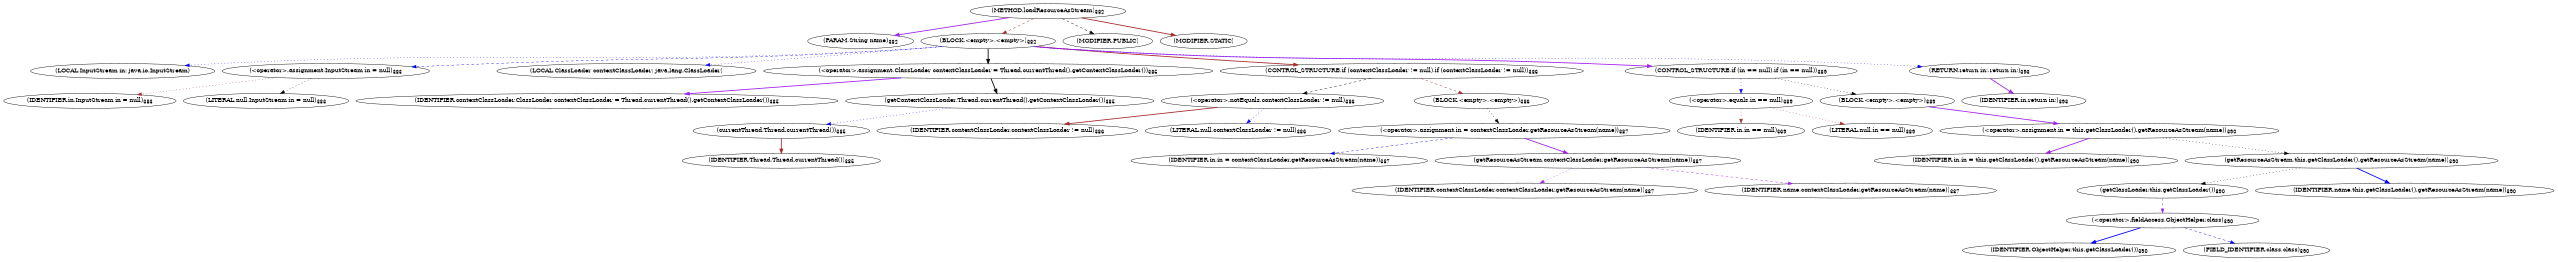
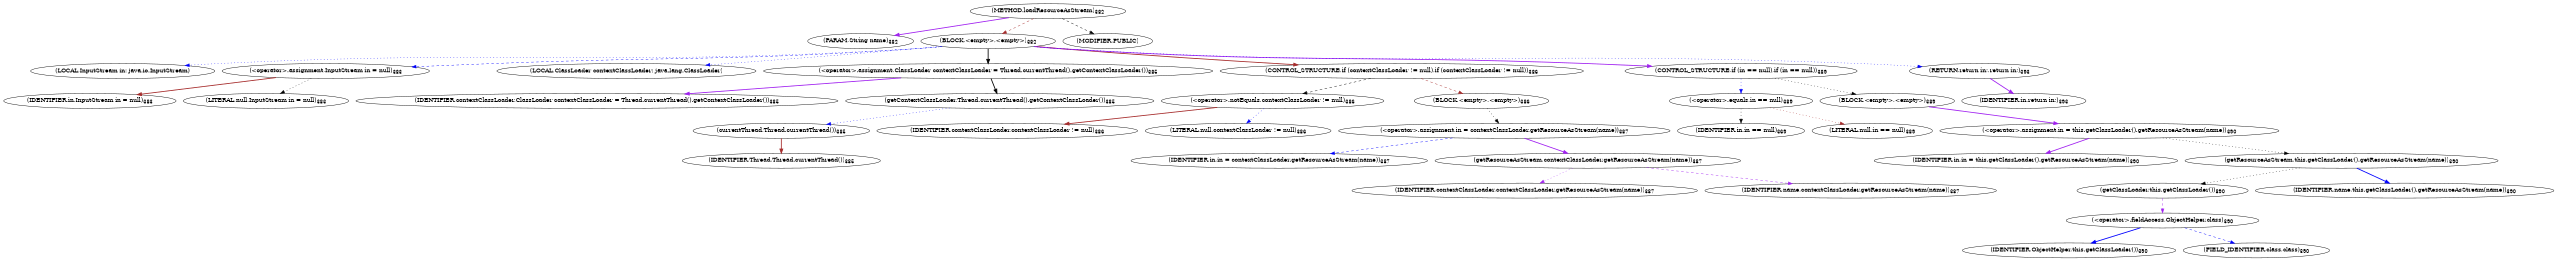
  digraph {
    edge [color=blue style=bold]
    n1 [label=<(METHOD,loadResourceAsStream)<SUB>382</SUB>>]
    n2 [label=<(PARAM,String name)<SUB>382</SUB>>]
    n3 [label=<(BLOCK,&lt;empty&gt;,&lt;empty&gt;)<SUB>382</SUB>>]
    n4 [label=<(MODIFIER,PUBLIC)>]
-   n5 [label=<(MODIFIER,STATIC)>]
    n6 [label=<(LOCAL,InputStream in: java.io.InputStream)>]
    n7 [label=<(&lt;operator&gt;.assignment,InputStream in = null)<SUB>383</SUB>>]
    n8 [label=<(LOCAL,ClassLoader contextClassLoader: java.lang.ClassLoader)>]
    n9 [label=<(&lt;operator&gt;.assignment,ClassLoader contextClassLoader = Thread.currentThread().getContextClassLoader())<SUB>385</SUB>>]
    n10 [label=<(CONTROL_STRUCTURE,if (contextClassLoader != null),if (contextClassLoader != null))<SUB>386</SUB>>]
    n11 [label=<(CONTROL_STRUCTURE,if (in == null),if (in == null))<SUB>389</SUB>>]
    n12 [label=<(RETURN,return in;,return in;)<SUB>393</SUB>>]
    n13 [label=<(IDENTIFIER,in,InputStream in = null)<SUB>383</SUB>>]
    n14 [label=<(LITERAL,null,InputStream in = null)<SUB>383</SUB>>]
    n15 [label=<(IDENTIFIER,contextClassLoader,ClassLoader contextClassLoader = Thread.currentThread().getContextClassLoader())<SUB>385</SUB>>]
    n16 [label=<(getContextClassLoader,Thread.currentThread().getContextClassLoader())<SUB>385</SUB>>]
    n17 [label=<(&lt;operator&gt;.notEquals,contextClassLoader != null)<SUB>386</SUB>>]
    n18 [label=<(BLOCK,&lt;empty&gt;,&lt;empty&gt;)<SUB>386</SUB>>]
    n19 [label=<(&lt;operator&gt;.equals,in == null)<SUB>389</SUB>>]
    n20 [label=<(BLOCK,&lt;empty&gt;,&lt;empty&gt;)<SUB>389</SUB>>]
    n21 [label=<(IDENTIFIER,in,return in;)<SUB>393</SUB>>]
    n22 [label=<(currentThread,Thread.currentThread())<SUB>385</SUB>>]
    n23 [label=<(IDENTIFIER,Thread,Thread.currentThread())<SUB>385</SUB>>]
    n24 [label=<(IDENTIFIER,contextClassLoader,contextClassLoader != null)<SUB>386</SUB>>]
    n25 [label=<(LITERAL,null,contextClassLoader != null)<SUB>386</SUB>>]
    n26 [label=<(&lt;operator&gt;.assignment,in = contextClassLoader.getResourceAsStream(name))<SUB>387</SUB>>]
    n27 [label=<(IDENTIFIER,in,in = contextClassLoader.getResourceAsStream(name))<SUB>387</SUB>>]
    n28 [label=<(getResourceAsStream,contextClassLoader.getResourceAsStream(name))<SUB>387</SUB>>]
    n29 [label=<(IDENTIFIER,contextClassLoader,contextClassLoader.getResourceAsStream(name))<SUB>387</SUB>>]
    n30 [label=<(IDENTIFIER,name,contextClassLoader.getResourceAsStream(name))<SUB>387</SUB>>]
    n31 [label=<(IDENTIFIER,in,in == null)<SUB>369</SUB>>]
    n32 [label=<(LITERAL,null,in == null)<SUB>389</SUB>>]
    n33 [label=<(&lt;operator&gt;.assignment,in = this.getClassLoader().getResourceAsStream(name))<SUB>390</SUB>>]
    n34 [label=<(IDENTIFIER,in,in = this.getClassLoader().getResourceAsStream(name))<SUB>390</SUB>>]
    n35 [label=<(getResourceAsStream,this.getClassLoader().getResourceAsStream(name))<SUB>390</SUB>>]
    n36 [label=<(getClassLoader,this.getClassLoader())<SUB>890</SUB>>]
    n37 [label=<(IDENTIFIER,name,this.getClassLoader().getResourceAsStream(name))<SUB>390</SUB>>]
    n38 [label=<(&lt;operator&gt;.fieldAccess,ObjectHelper.class)<SUB>390</SUB>>]
    n39 [label=<(IDENTIFIER,ObjectHelper,this.getClassLoader())<SUB>390</SUB>>]
    n40 [label=<(FIELD_IDENTIFIER,class,class)<SUB>390</SUB>>]
    n1 -> n2 [color=purple]
    n1 -> n3 [color=brown style=dashed]
    n1 -> n4 [color=black style=dashed]
-   n1 -> n5 [color=brown]
    n3 -> n6 [style=dotted]
    n3 -> n7 [style=dashed]
    n3 -> n8 [style=dotted]
    n3 -> n9 [color=black]
    n3 -> n10 [color=brown]
    n3 -> n11 [color=purple]
    n3 -> n12 [style=dotted]
-   n7 -> n13 [color=brown style=dotted]
+   n7 -> n13 [color=brown]
    n7 -> n14 [color=black style=dotted]
    n9 -> n15 [color=purple]
    n9 -> n16 [color=black]
    n10 -> n17 [color=black style=dashed]
    n10 -> n18 [color=brown style=dashed]
    n11 -> n19 [style=dotted]
    n11 -> n20 [color=black style=dotted]
    n12 -> n21 [color=purple]
    n16 -> n22 [style=dotted]
    n17 -> n24 [color=brown]
    n17 -> n25 [style=dotted]
    n18 -> n26 [color=black style=dotted]
-   n19 -> n31 [color=brown style=dotted]
+   n19 -> n31 [color=black style=dotted]
    n19 -> n32 [color=brown style=dotted]
    n20 -> n33 [color=purple]
    n22 -> n23 [color=brown]
    n26 -> n27 [style=dashed]
    n26 -> n28 [color=purple]
    n28 -> n29 [color=purple style=dotted]
    n28 -> n30 [color=purple style=dashed]
    n33 -> n34 [color=purple]
    n33 -> n35 [color=black style=dotted]
    n35 -> n36 [color=black style=dotted]
    n35 -> n37
    n36 -> n38 [color=purple style=dashed]
    n38 -> n39
    n38 -> n40 [style=dashed]
  }
